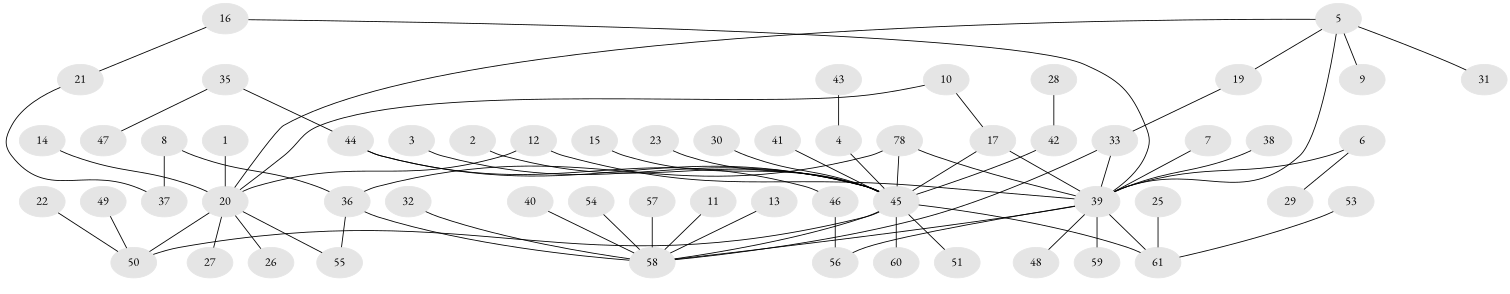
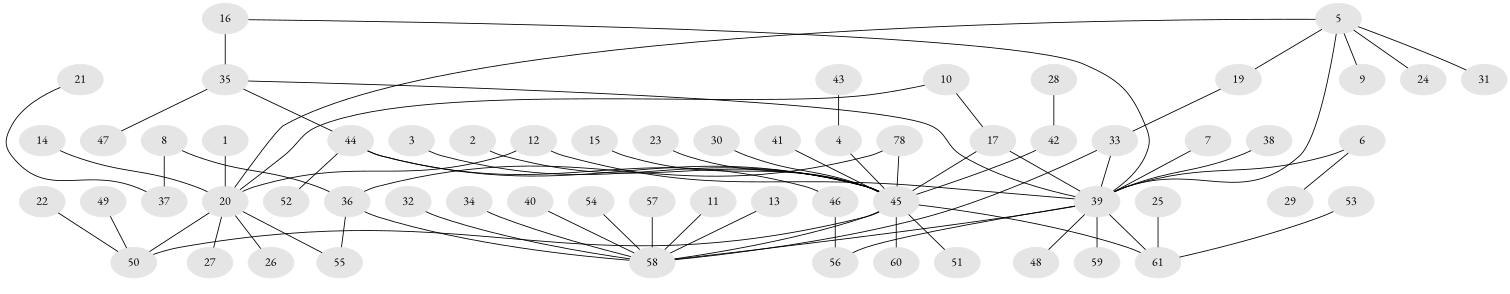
  graph {
    fontname="EB Garamond"
    node [color=gray90 fontname="EB Garamond" style=filled]
    edge [fontname="EB Garamond" weight=1.0]
    1
    20
    26
    27
    50
    55
    2
    45
    58
    61
    51
    60
    3
    4
    5
    9
    19
+   24
    31
    39
    33
    48
    56
    59
    6
    29
    7
    8
    36
    37
    10
    17
    11
    12
    13
    14
    15
    16
    35
    44
    47
    n42 [label=78]
    21
    22
    23
    25
    28
    42
    30
    32
+   34
    46
+   52
    38
    40
    41
    43
    49
    53
    54
    57
    1 -- 20
    20 -- 26
    20 -- 27
    20 -- 50
    20 -- 55
    2 -- 45
    45 -- 50
    45 -- 58
    45 -- 61
    45 -- 51
    45 -- 60
    3 -- 45
    4 -- 45
    5 -- 20
    5 -- 9
    5 -- 19
+   5 -- 24
    5 -- 31
    5 -- 39
    19 -- 33
    39 -- 58
    39 -- 61
    39 -- 48
    39 -- 56
    39 -- 59
    33 -- 58
    33 -- 39
    6 -- 39
    6 -- 29
    7 -- 39
    8 -- 36
    8 -- 37
    36 -- 55
    36 -- 58
    10 -- 20
    10 -- 17
    17 -- 45
    17 -- 39
    11 -- 58
    12 -- 20
    12 -- 39
    13 -- 58
    14 -- 20
    15 -- 45
    16 -- 39
-   16 -- 21
-   n42 -- 39
+   16 -- 35
+   35 -- 39
    35 -- 44
    35 -- 47
    44 -- 45
    44 -- 46
+   44 -- 52
    n42 -- 45
    n42 -- 36
    21 -- 37
    22 -- 50
    23 -- 45
    25 -- 61
    28 -- 42
    42 -- 45
    30 -- 45
    32 -- 58
+   34 -- 58
    46 -- 56
    38 -- 39
    40 -- 58
    41 -- 45
    43 -- 4
    49 -- 50
    53 -- 61
    54 -- 58
    57 -- 58
  }
